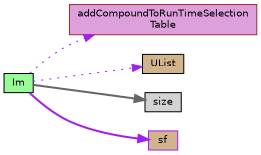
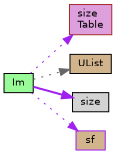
  digraph {
    rankdir=LR
    node [color=black fillcolor=tan fontname=Helvetica fontsize=10 shape=record style=filled]
    edge [color=purple fontname=Helvetica fontsize=10 labelfontname=Helvetica labelfontsize=10 style=dotted]
    n1 [fillcolor=palegreen fontcolor=black height=0.2 label=Im width=0.4]
-   n2 [color=brown fillcolor=plum height=0.2 label="addCompoundToRunTimeSelection\lTable" width=0.4]
+   n2 [color=brown fillcolor=plum height=0.2 label="size\lTable" width=0.4]
    n3 [height=0.2 label=UList width=0.4]
    n4 [fillcolor=lightgrey height=0.2 label=size width=0.4]
    n5 [color=purple height=0.2 label=sf width=0.4]
    n1 -> n2
-   n1 -> n3
-   n1 -> n4 [color=gray40 style=bold]
-   n1 -> n5 [style=bold]
+   n1 -> n3 [color=gray40]
+   n1 -> n4 [style=bold]
+   n1 -> n5
  }
